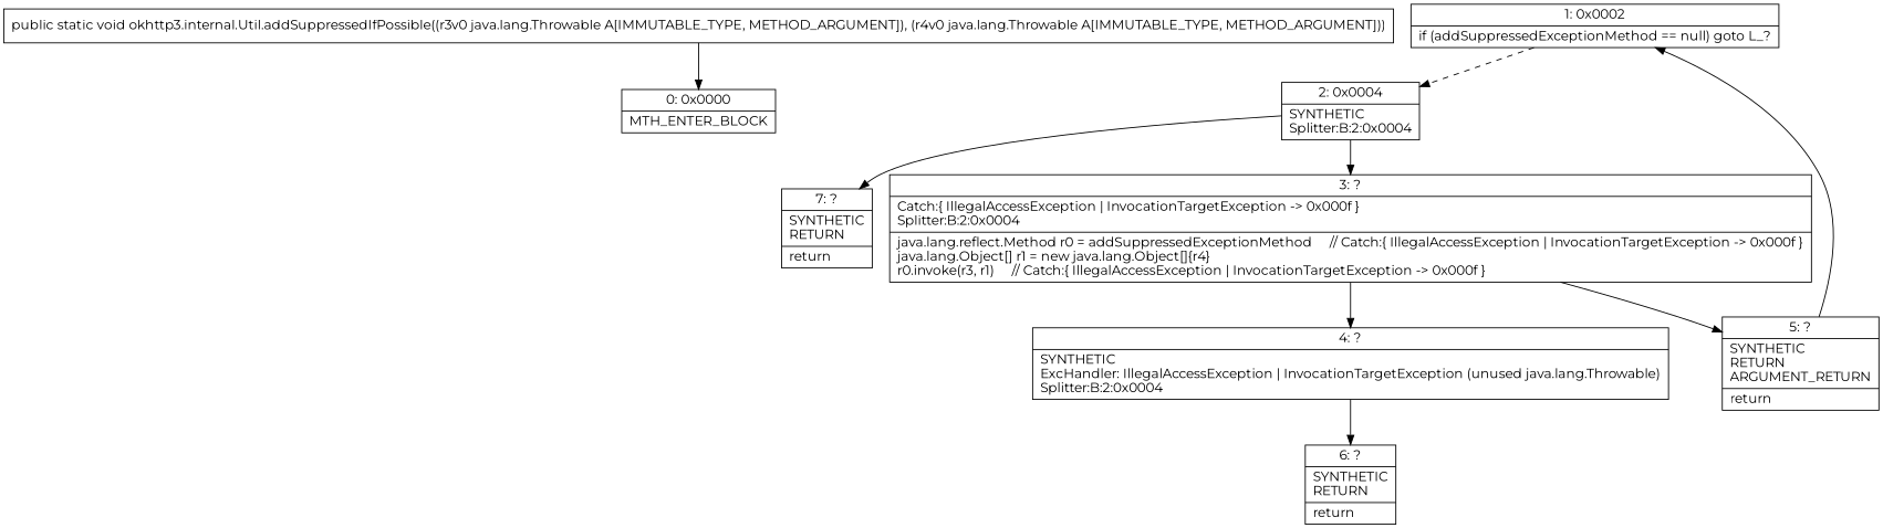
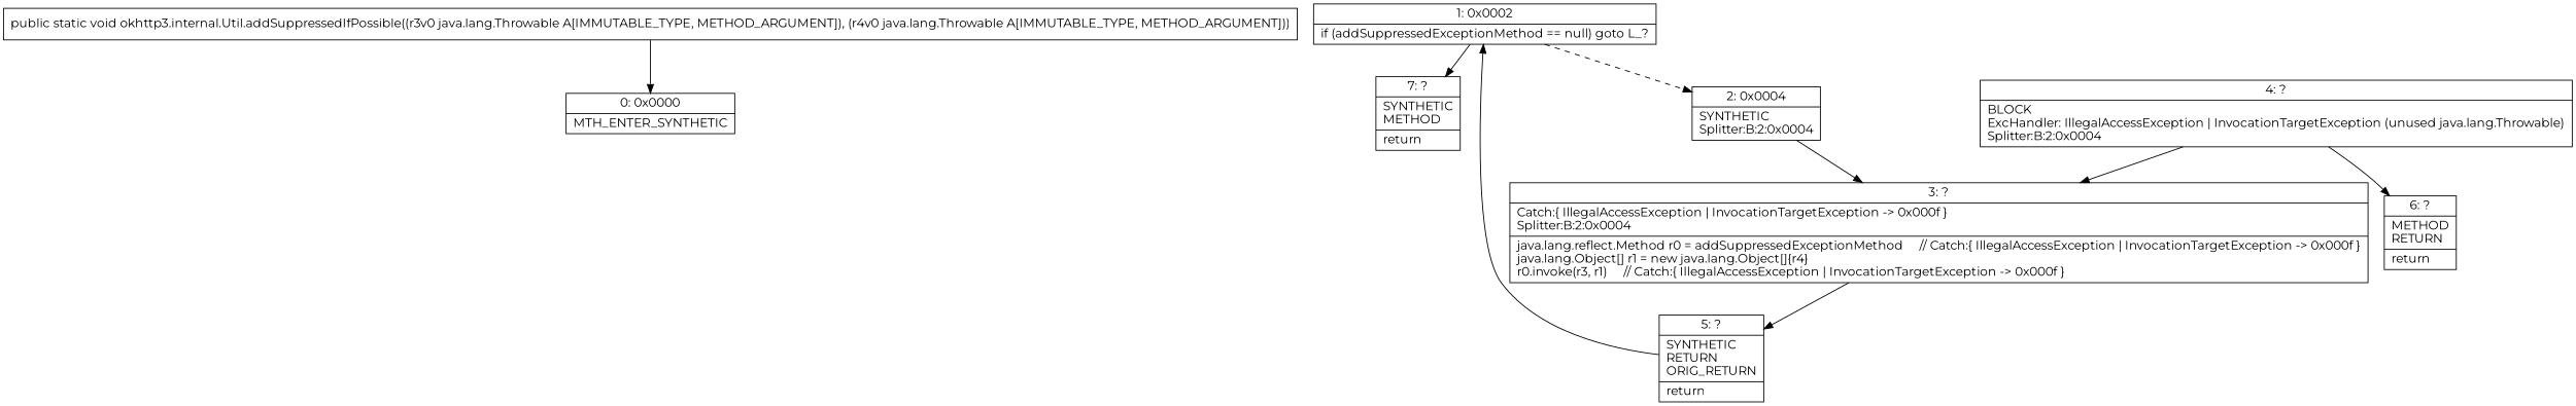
  digraph {
    fontname=Montserrat
    node [fontname=Montserrat shape=record]
    edge [fontname=Montserrat]
-   n1 [label="{0\:\ 0x0000|MTH_ENTER_BLOCK\l}"]
+   n1 [label="{0\:\ 0x0000|MTH_ENTER_SYNTHETIC\l}"]
    n2 [label="{1\:\ 0x0002|if (addSuppressedExceptionMethod == null) goto L_?\l}"]
    n3 [label="{2\:\ 0x0004|SYNTHETIC\lSplitter:B:2:0x0004\l}"]
-   n4 [label="{7\:\ ?|SYNTHETIC\lRETURN\l|return\l}"]
+   n4 [label="{7\:\ ?|SYNTHETIC\lMETHOD\l|return\l}"]
    n5 [label="{3\:\ ?|Catch:\{ IllegalAccessException \| InvocationTargetException \-\> 0x000f \}\lSplitter:B:2:0x0004\l|java.lang.reflect.Method r0 = addSuppressedExceptionMethod     \/\/ Catch:\{ IllegalAccessException \| InvocationTargetException \-\> 0x000f \}\ljava.lang.Object[] r1 = new java.lang.Object[]\{r4\}\lr0.invoke(r3, r1)     \/\/ Catch:\{ IllegalAccessException \| InvocationTargetException \-\> 0x000f \}\l}"]
-   n6 [label="{4\:\ ?|SYNTHETIC\lExcHandler: IllegalAccessException \| InvocationTargetException (unused java.lang.Throwable)\lSplitter:B:2:0x0004\l}"]
-   n7 [label="{5\:\ ?|SYNTHETIC\lRETURN\lARGUMENT_RETURN\l|return\l}"]
-   n8 [label="{6\:\ ?|SYNTHETIC\lRETURN\l|return\l}"]
+   n6 [label="{4\:\ ?|BLOCK\lExcHandler: IllegalAccessException \| InvocationTargetException (unused java.lang.Throwable)\lSplitter:B:2:0x0004\l}"]
+   n7 [label="{5\:\ ?|SYNTHETIC\lRETURN\lORIG_RETURN\l|return\l}"]
+   n8 [label="{6\:\ ?|METHOD\lRETURN\l|return\l}"]
    n9 [label="{public static void okhttp3.internal.Util.addSuppressedIfPossible((r3v0 java.lang.Throwable A[IMMUTABLE_TYPE, METHOD_ARGUMENT]), (r4v0 java.lang.Throwable A[IMMUTABLE_TYPE, METHOD_ARGUMENT])) }"]
    n2 -> n3 [style=dashed]
-   n3 -> n4
+   n2 -> n4
    n3 -> n5
-   n5 -> n6
+   n6 -> n5
    n5 -> n7
    n6 -> n8
    n7 -> n2
    n9 -> n1
  }
